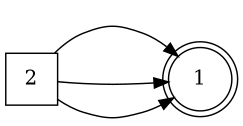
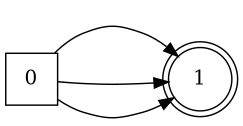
  digraph {
    rankdir=LR
-   0 [shape=square label=2]
+   0 [shape=square]
    1 [shape=doublecircle]
    0 -> 1 [label="	 "]
    0 -> 1 [label="\n "]
    0 -> 1 [label=" "]
  }
